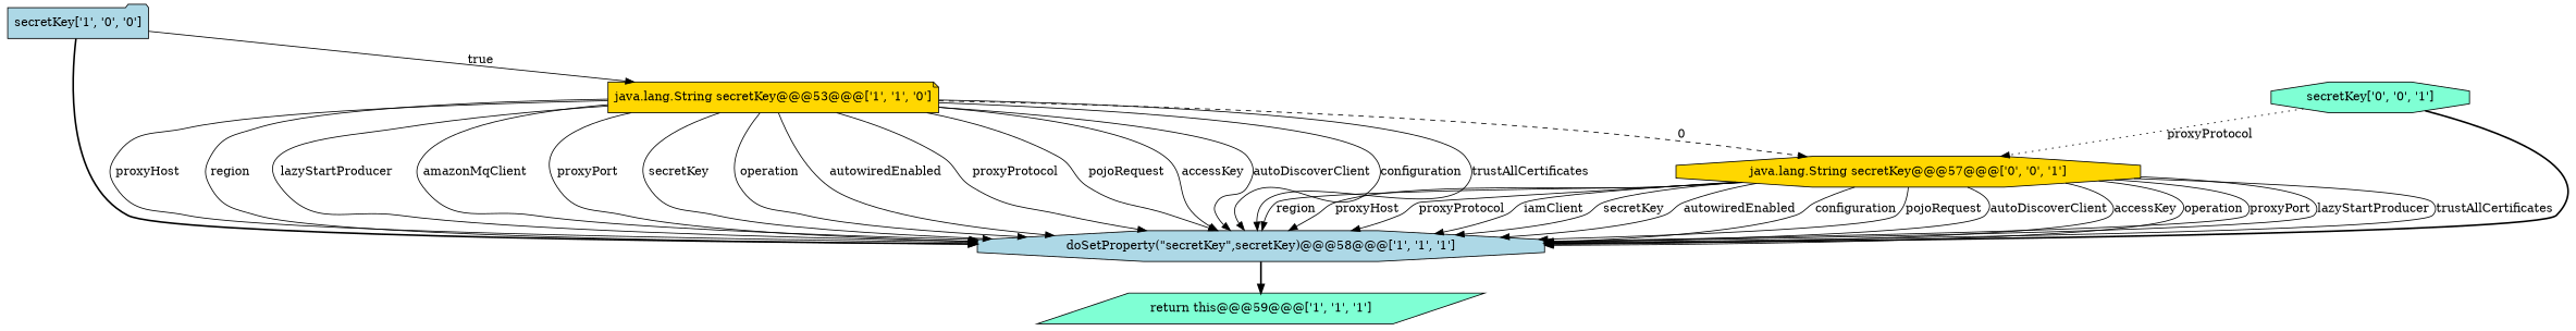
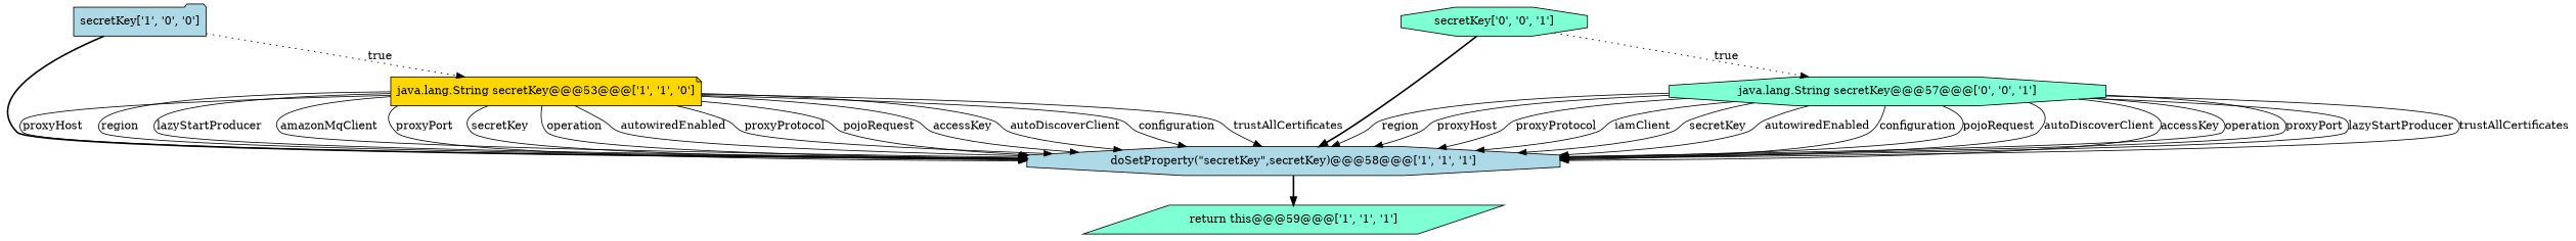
  digraph {
    node [fillcolor=aquamarine shape=octagon style=filled]
    edge [style=solid]
    n1 [label="return this@@@59@@@['1', '1', '1']" shape=parallelogram]
    n2 [fillcolor=lightblue label="secretKey['1', '0', '0']" shape=folder]
    n3 [fillcolor=lightblue label="doSetProperty(\"secretKey\",secretKey)@@@58@@@['1', '1', '1']"]
    n4 [fillcolor=gold label="java.lang.String secretKey@@@53@@@['1', '1', '0']" shape=note]
-   n5 [fillcolor=gold label="java.lang.String secretKey@@@57@@@['0', '0', '1']"]
+   n5 [label="java.lang.String secretKey@@@57@@@['0', '0', '1']"]
    n6 [label="secretKey['0', '0', '1']"]
    n2 -> n3 [style=bold]
-   n2 -> n4 [label=true]
+   n2 -> n4 [label=true style=dotted]
    n3 -> n1 [style=bold]
    n4 -> n3 [label=proxyHost]
    n4 -> n3 [label=region]
    n4 -> n3 [label=lazyStartProducer]
    n4 -> n3 [label=amazonMqClient]
    n4 -> n3 [label=proxyPort]
    n4 -> n3 [label=secretKey]
    n4 -> n3 [label=operation]
    n4 -> n3 [label=autowiredEnabled]
    n4 -> n3 [label=proxyProtocol]
    n4 -> n3 [label=pojoRequest]
    n4 -> n3 [label=accessKey]
    n4 -> n3 [label=autoDiscoverClient]
    n4 -> n3 [label=configuration]
    n4 -> n3 [label=trustAllCertificates]
-   n4 -> n5 [label=0 style=dashed]
    n5 -> n3 [label=region]
    n5 -> n3 [label=proxyHost]
    n5 -> n3 [label=proxyProtocol]
    n5 -> n3 [label=iamClient]
    n5 -> n3 [label=secretKey]
    n5 -> n3 [label=autowiredEnabled]
    n5 -> n3 [label=configuration]
    n5 -> n3 [label=pojoRequest]
    n5 -> n3 [label=autoDiscoverClient]
    n5 -> n3 [label=accessKey]
    n5 -> n3 [label=operation]
    n5 -> n3 [label=proxyPort]
    n5 -> n3 [label=lazyStartProducer]
    n5 -> n3 [label=trustAllCertificates]
    n6 -> n3 [style=bold]
-   n6 -> n5 [label=proxyProtocol style=dotted]
+   n6 -> n5 [label=true style=dotted]
  }
